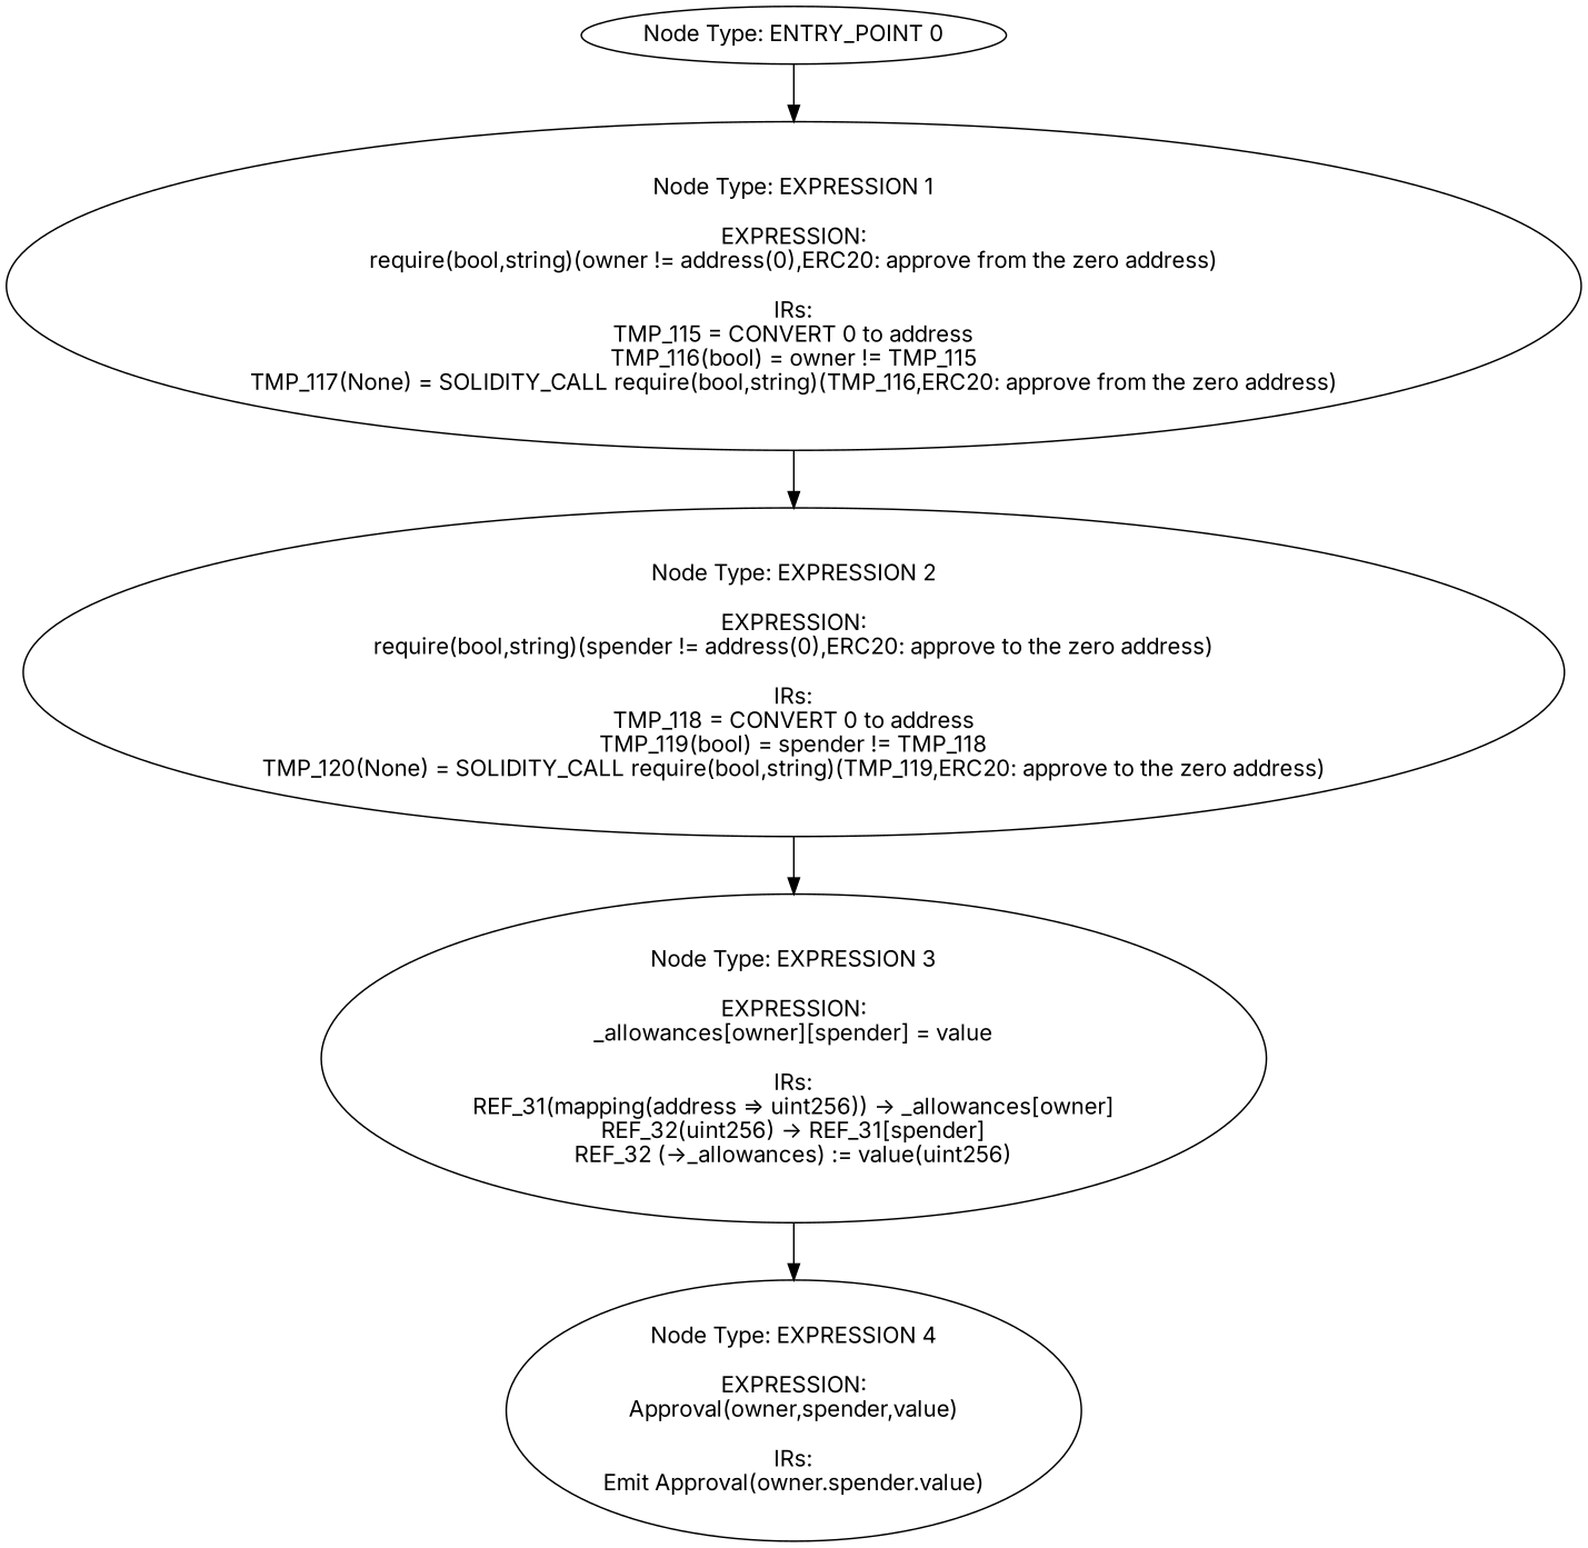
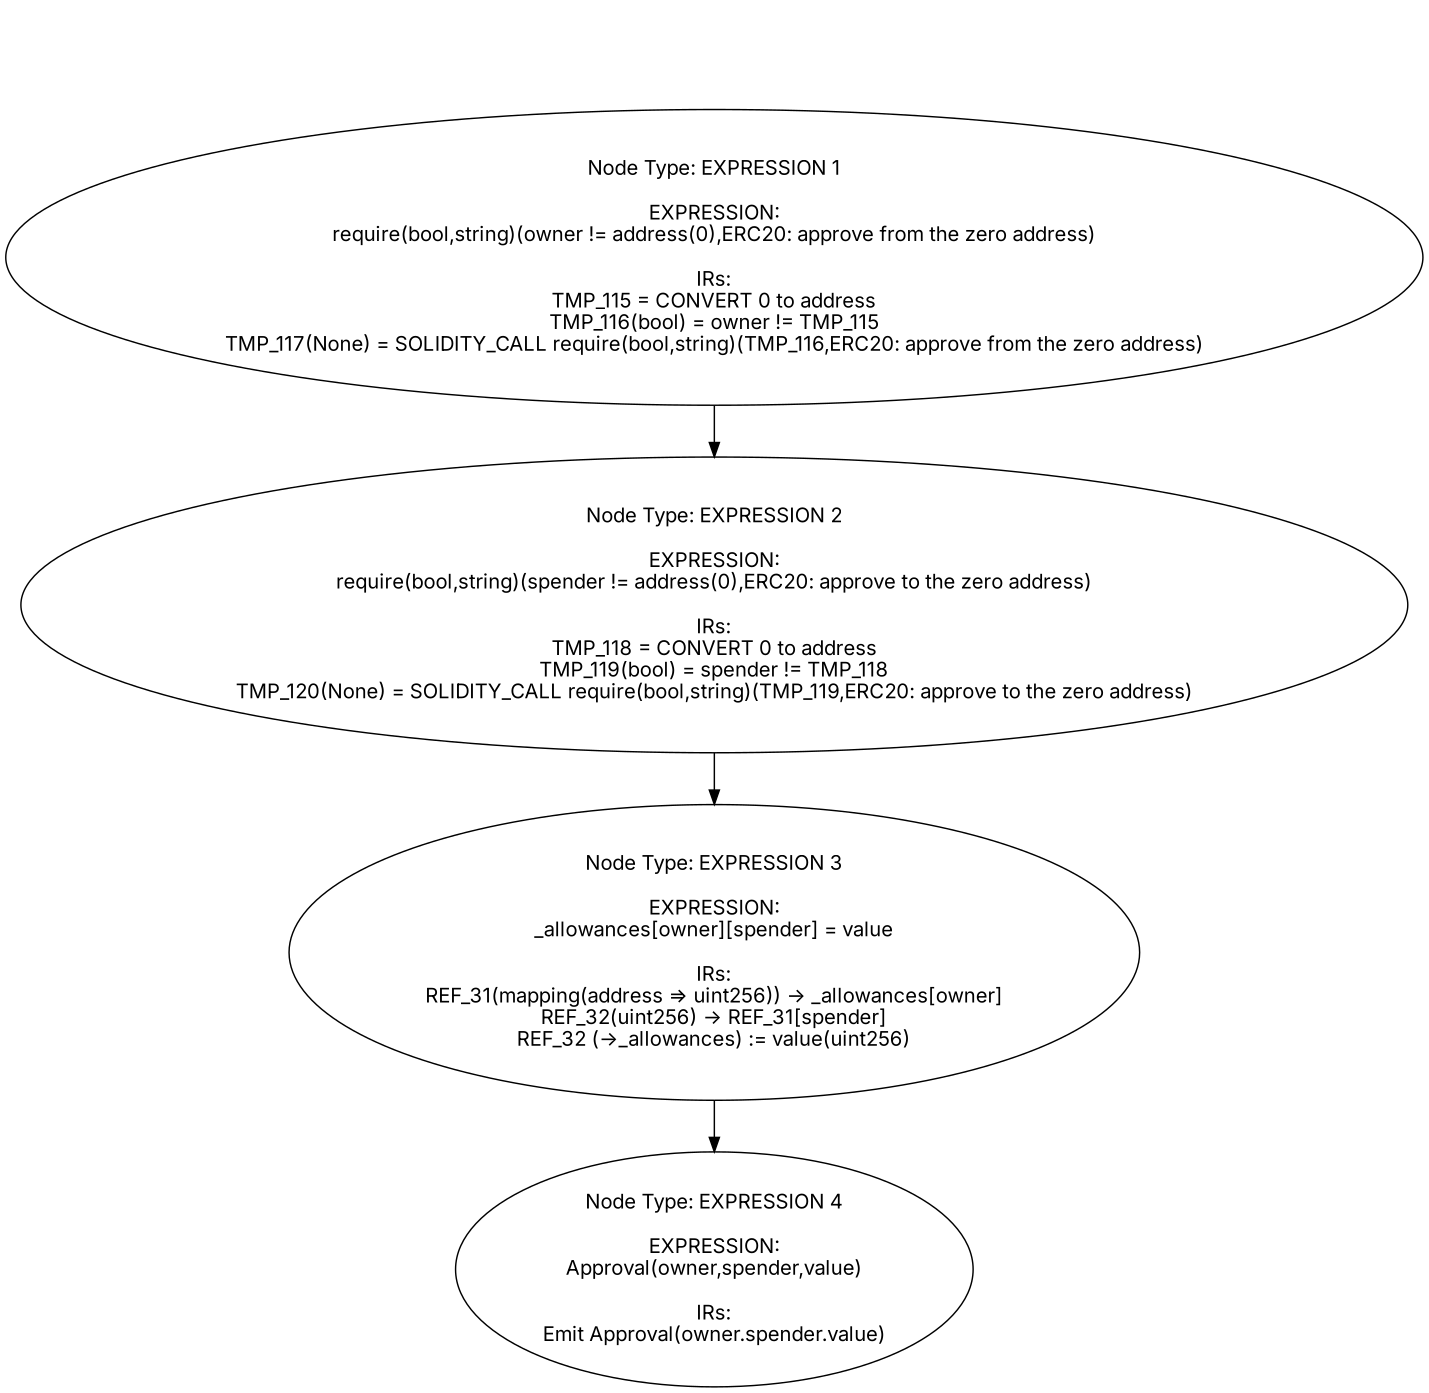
  digraph {
    fontname=Inter
    node [fontname=Inter]
    edge [fontname=Inter]
-   n1 [label="Node Type: ENTRY_POINT 0\n"]
    n2 [label="Node Type: EXPRESSION 1\n\nEXPRESSION:\nrequire(bool,string)(owner != address(0),ERC20: approve from the zero address)\n\nIRs:\nTMP_115 = CONVERT 0 to address\nTMP_116(bool) = owner != TMP_115\nTMP_117(None) = SOLIDITY_CALL require(bool,string)(TMP_116,ERC20: approve from the zero address)"]
    n3 [label="Node Type: EXPRESSION 2\n\nEXPRESSION:\nrequire(bool,string)(spender != address(0),ERC20: approve to the zero address)\n\nIRs:\nTMP_118 = CONVERT 0 to address\nTMP_119(bool) = spender != TMP_118\nTMP_120(None) = SOLIDITY_CALL require(bool,string)(TMP_119,ERC20: approve to the zero address)"]
    n4 [label="Node Type: EXPRESSION 3\n\nEXPRESSION:\n_allowances[owner][spender] = value\n\nIRs:\nREF_31(mapping(address => uint256)) -> _allowances[owner]\nREF_32(uint256) -> REF_31[spender]\nREF_32 (->_allowances) := value(uint256)"]
    n5 [label="Node Type: EXPRESSION 4\n\nEXPRESSION:\nApproval(owner,spender,value)\n\nIRs:\nEmit Approval(owner.spender.value)"]
-   n1 -> n2
    n2 -> n3
    n3 -> n4
    n4 -> n5
  }
